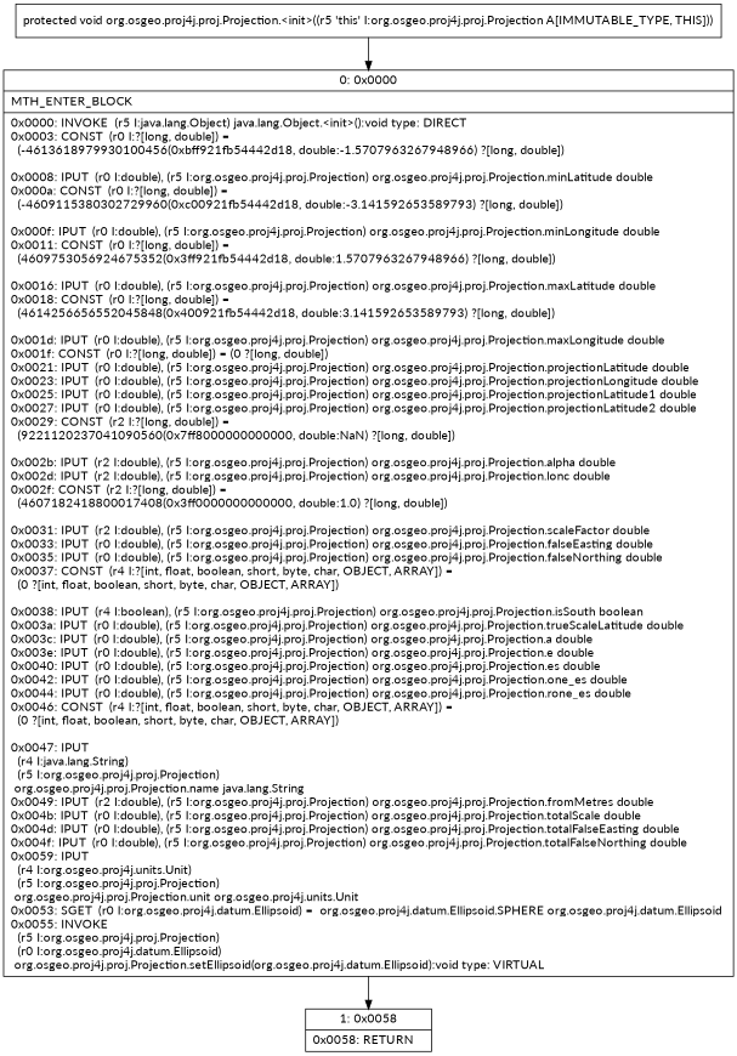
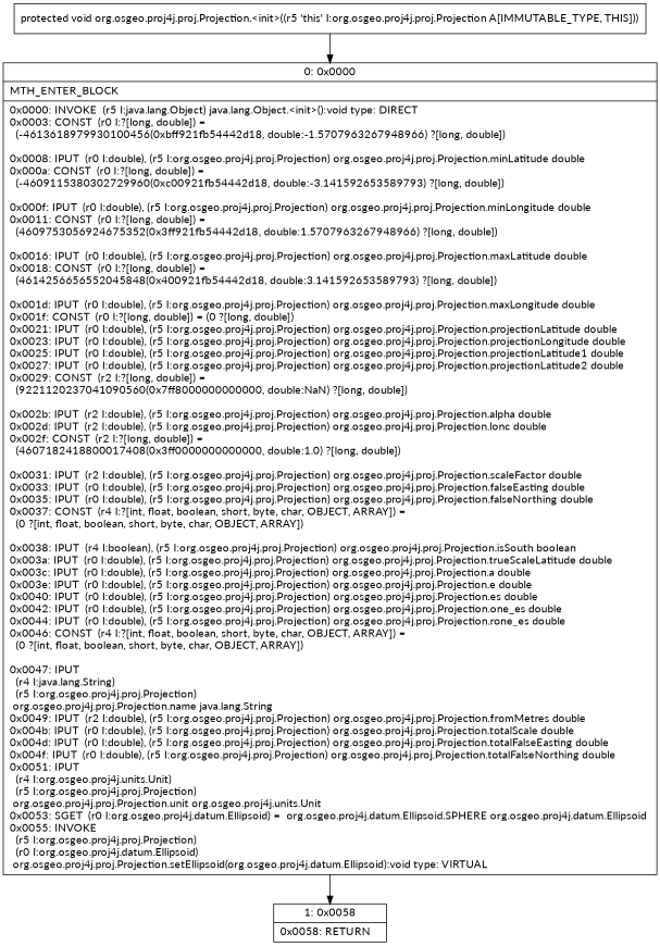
  digraph {
    fontname=Lato
    node [shape=record fontname=Lato]
    edge [fontname=Lato]
-   n1 [label="{0\:\ 0x0000|MTH_ENTER_BLOCK\l|0x0000: INVOKE  (r5 I:java.lang.Object) java.lang.Object.\<init\>():void type: DIRECT \l0x0003: CONST  (r0 I:?[long, double]) = \l  (\-4613618979930100456(0xbff921fb54442d18, double:\-1.5707963267948966) ?[long, double])\l \l0x0008: IPUT  (r0 I:double), (r5 I:org.osgeo.proj4j.proj.Projection) org.osgeo.proj4j.proj.Projection.minLatitude double \l0x000a: CONST  (r0 I:?[long, double]) = \l  (\-4609115380302729960(0xc00921fb54442d18, double:\-3.141592653589793) ?[long, double])\l \l0x000f: IPUT  (r0 I:double), (r5 I:org.osgeo.proj4j.proj.Projection) org.osgeo.proj4j.proj.Projection.minLongitude double \l0x0011: CONST  (r0 I:?[long, double]) = \l  (4609753056924675352(0x3ff921fb54442d18, double:1.5707963267948966) ?[long, double])\l \l0x0016: IPUT  (r0 I:double), (r5 I:org.osgeo.proj4j.proj.Projection) org.osgeo.proj4j.proj.Projection.maxLatitude double \l0x0018: CONST  (r0 I:?[long, double]) = \l  (4614256656552045848(0x400921fb54442d18, double:3.141592653589793) ?[long, double])\l \l0x001d: IPUT  (r0 I:double), (r5 I:org.osgeo.proj4j.proj.Projection) org.osgeo.proj4j.proj.Projection.maxLongitude double \l0x001f: CONST  (r0 I:?[long, double]) = (0 ?[long, double]) \l0x0021: IPUT  (r0 I:double), (r5 I:org.osgeo.proj4j.proj.Projection) org.osgeo.proj4j.proj.Projection.projectionLatitude double \l0x0023: IPUT  (r0 I:double), (r5 I:org.osgeo.proj4j.proj.Projection) org.osgeo.proj4j.proj.Projection.projectionLongitude double \l0x0025: IPUT  (r0 I:double), (r5 I:org.osgeo.proj4j.proj.Projection) org.osgeo.proj4j.proj.Projection.projectionLatitude1 double \l0x0027: IPUT  (r0 I:double), (r5 I:org.osgeo.proj4j.proj.Projection) org.osgeo.proj4j.proj.Projection.projectionLatitude2 double \l0x0029: CONST  (r2 I:?[long, double]) = \l  (9221120237041090560(0x7ff8000000000000, double:NaN) ?[long, double])\l \l0x002b: IPUT  (r2 I:double), (r5 I:org.osgeo.proj4j.proj.Projection) org.osgeo.proj4j.proj.Projection.alpha double \l0x002d: IPUT  (r2 I:double), (r5 I:org.osgeo.proj4j.proj.Projection) org.osgeo.proj4j.proj.Projection.lonc double \l0x002f: CONST  (r2 I:?[long, double]) = \l  (4607182418800017408(0x3ff0000000000000, double:1.0) ?[long, double])\l \l0x0031: IPUT  (r2 I:double), (r5 I:org.osgeo.proj4j.proj.Projection) org.osgeo.proj4j.proj.Projection.scaleFactor double \l0x0033: IPUT  (r0 I:double), (r5 I:org.osgeo.proj4j.proj.Projection) org.osgeo.proj4j.proj.Projection.falseEasting double \l0x0035: IPUT  (r0 I:double), (r5 I:org.osgeo.proj4j.proj.Projection) org.osgeo.proj4j.proj.Projection.falseNorthing double \l0x0037: CONST  (r4 I:?[int, float, boolean, short, byte, char, OBJECT, ARRAY]) = \l  (0 ?[int, float, boolean, short, byte, char, OBJECT, ARRAY])\l \l0x0038: IPUT  (r4 I:boolean), (r5 I:org.osgeo.proj4j.proj.Projection) org.osgeo.proj4j.proj.Projection.isSouth boolean \l0x003a: IPUT  (r0 I:double), (r5 I:org.osgeo.proj4j.proj.Projection) org.osgeo.proj4j.proj.Projection.trueScaleLatitude double \l0x003c: IPUT  (r0 I:double), (r5 I:org.osgeo.proj4j.proj.Projection) org.osgeo.proj4j.proj.Projection.a double \l0x003e: IPUT  (r0 I:double), (r5 I:org.osgeo.proj4j.proj.Projection) org.osgeo.proj4j.proj.Projection.e double \l0x0040: IPUT  (r0 I:double), (r5 I:org.osgeo.proj4j.proj.Projection) org.osgeo.proj4j.proj.Projection.es double \l0x0042: IPUT  (r0 I:double), (r5 I:org.osgeo.proj4j.proj.Projection) org.osgeo.proj4j.proj.Projection.one_es double \l0x0044: IPUT  (r0 I:double), (r5 I:org.osgeo.proj4j.proj.Projection) org.osgeo.proj4j.proj.Projection.rone_es double \l0x0046: CONST  (r4 I:?[int, float, boolean, short, byte, char, OBJECT, ARRAY]) = \l  (0 ?[int, float, boolean, short, byte, char, OBJECT, ARRAY])\l \l0x0047: IPUT  \l  (r4 I:java.lang.String)\l  (r5 I:org.osgeo.proj4j.proj.Projection)\l org.osgeo.proj4j.proj.Projection.name java.lang.String \l0x0049: IPUT  (r2 I:double), (r5 I:org.osgeo.proj4j.proj.Projection) org.osgeo.proj4j.proj.Projection.fromMetres double \l0x004b: IPUT  (r0 I:double), (r5 I:org.osgeo.proj4j.proj.Projection) org.osgeo.proj4j.proj.Projection.totalScale double \l0x004d: IPUT  (r0 I:double), (r5 I:org.osgeo.proj4j.proj.Projection) org.osgeo.proj4j.proj.Projection.totalFalseEasting double \l0x004f: IPUT  (r0 I:double), (r5 I:org.osgeo.proj4j.proj.Projection) org.osgeo.proj4j.proj.Projection.totalFalseNorthing double \l0x0059: IPUT  \l  (r4 I:org.osgeo.proj4j.units.Unit)\l  (r5 I:org.osgeo.proj4j.proj.Projection)\l org.osgeo.proj4j.proj.Projection.unit org.osgeo.proj4j.units.Unit \l0x0053: SGET  (r0 I:org.osgeo.proj4j.datum.Ellipsoid) =  org.osgeo.proj4j.datum.Ellipsoid.SPHERE org.osgeo.proj4j.datum.Ellipsoid \l0x0055: INVOKE  \l  (r5 I:org.osgeo.proj4j.proj.Projection)\l  (r0 I:org.osgeo.proj4j.datum.Ellipsoid)\l org.osgeo.proj4j.proj.Projection.setEllipsoid(org.osgeo.proj4j.datum.Ellipsoid):void type: VIRTUAL \l}"]
+   n1 [label="{0\:\ 0x0000|MTH_ENTER_BLOCK\l|0x0000: INVOKE  (r5 I:java.lang.Object) java.lang.Object.\<init\>():void type: DIRECT \l0x0003: CONST  (r0 I:?[long, double]) = \l  (\-4613618979930100456(0xbff921fb54442d18, double:\-1.5707963267948966) ?[long, double])\l \l0x0008: IPUT  (r0 I:double), (r5 I:org.osgeo.proj4j.proj.Projection) org.osgeo.proj4j.proj.Projection.minLatitude double \l0x000a: CONST  (r0 I:?[long, double]) = \l  (\-4609115380302729960(0xc00921fb54442d18, double:\-3.141592653589793) ?[long, double])\l \l0x000f: IPUT  (r0 I:double), (r5 I:org.osgeo.proj4j.proj.Projection) org.osgeo.proj4j.proj.Projection.minLongitude double \l0x0011: CONST  (r0 I:?[long, double]) = \l  (4609753056924675352(0x3ff921fb54442d18, double:1.5707963267948966) ?[long, double])\l \l0x0016: IPUT  (r0 I:double), (r5 I:org.osgeo.proj4j.proj.Projection) org.osgeo.proj4j.proj.Projection.maxLatitude double \l0x0018: CONST  (r0 I:?[long, double]) = \l  (4614256656552045848(0x400921fb54442d18, double:3.141592653589793) ?[long, double])\l \l0x001d: IPUT  (r0 I:double), (r5 I:org.osgeo.proj4j.proj.Projection) org.osgeo.proj4j.proj.Projection.maxLongitude double \l0x001f: CONST  (r0 I:?[long, double]) = (0 ?[long, double]) \l0x0021: IPUT  (r0 I:double), (r5 I:org.osgeo.proj4j.proj.Projection) org.osgeo.proj4j.proj.Projection.projectionLatitude double \l0x0023: IPUT  (r0 I:double), (r5 I:org.osgeo.proj4j.proj.Projection) org.osgeo.proj4j.proj.Projection.projectionLongitude double \l0x0025: IPUT  (r0 I:double), (r5 I:org.osgeo.proj4j.proj.Projection) org.osgeo.proj4j.proj.Projection.projectionLatitude1 double \l0x0027: IPUT  (r0 I:double), (r5 I:org.osgeo.proj4j.proj.Projection) org.osgeo.proj4j.proj.Projection.projectionLatitude2 double \l0x0029: CONST  (r2 I:?[long, double]) = \l  (9221120237041090560(0x7ff8000000000000, double:NaN) ?[long, double])\l \l0x002b: IPUT  (r2 I:double), (r5 I:org.osgeo.proj4j.proj.Projection) org.osgeo.proj4j.proj.Projection.alpha double \l0x002d: IPUT  (r2 I:double), (r5 I:org.osgeo.proj4j.proj.Projection) org.osgeo.proj4j.proj.Projection.lonc double \l0x002f: CONST  (r2 I:?[long, double]) = \l  (4607182418800017408(0x3ff0000000000000, double:1.0) ?[long, double])\l \l0x0031: IPUT  (r2 I:double), (r5 I:org.osgeo.proj4j.proj.Projection) org.osgeo.proj4j.proj.Projection.scaleFactor double \l0x0033: IPUT  (r0 I:double), (r5 I:org.osgeo.proj4j.proj.Projection) org.osgeo.proj4j.proj.Projection.falseEasting double \l0x0035: IPUT  (r0 I:double), (r5 I:org.osgeo.proj4j.proj.Projection) org.osgeo.proj4j.proj.Projection.falseNorthing double \l0x0037: CONST  (r4 I:?[int, float, boolean, short, byte, char, OBJECT, ARRAY]) = \l  (0 ?[int, float, boolean, short, byte, char, OBJECT, ARRAY])\l \l0x0038: IPUT  (r4 I:boolean), (r5 I:org.osgeo.proj4j.proj.Projection) org.osgeo.proj4j.proj.Projection.isSouth boolean \l0x003a: IPUT  (r0 I:double), (r5 I:org.osgeo.proj4j.proj.Projection) org.osgeo.proj4j.proj.Projection.trueScaleLatitude double \l0x003c: IPUT  (r0 I:double), (r5 I:org.osgeo.proj4j.proj.Projection) org.osgeo.proj4j.proj.Projection.a double \l0x003e: IPUT  (r0 I:double), (r5 I:org.osgeo.proj4j.proj.Projection) org.osgeo.proj4j.proj.Projection.e double \l0x0040: IPUT  (r0 I:double), (r5 I:org.osgeo.proj4j.proj.Projection) org.osgeo.proj4j.proj.Projection.es double \l0x0042: IPUT  (r0 I:double), (r5 I:org.osgeo.proj4j.proj.Projection) org.osgeo.proj4j.proj.Projection.one_es double \l0x0044: IPUT  (r0 I:double), (r5 I:org.osgeo.proj4j.proj.Projection) org.osgeo.proj4j.proj.Projection.rone_es double \l0x0046: CONST  (r4 I:?[int, float, boolean, short, byte, char, OBJECT, ARRAY]) = \l  (0 ?[int, float, boolean, short, byte, char, OBJECT, ARRAY])\l \l0x0047: IPUT  \l  (r4 I:java.lang.String)\l  (r5 I:org.osgeo.proj4j.proj.Projection)\l org.osgeo.proj4j.proj.Projection.name java.lang.String \l0x0049: IPUT  (r2 I:double), (r5 I:org.osgeo.proj4j.proj.Projection) org.osgeo.proj4j.proj.Projection.fromMetres double \l0x004b: IPUT  (r0 I:double), (r5 I:org.osgeo.proj4j.proj.Projection) org.osgeo.proj4j.proj.Projection.totalScale double \l0x004d: IPUT  (r0 I:double), (r5 I:org.osgeo.proj4j.proj.Projection) org.osgeo.proj4j.proj.Projection.totalFalseEasting double \l0x004f: IPUT  (r0 I:double), (r5 I:org.osgeo.proj4j.proj.Projection) org.osgeo.proj4j.proj.Projection.totalFalseNorthing double \l0x0051: IPUT  \l  (r4 I:org.osgeo.proj4j.units.Unit)\l  (r5 I:org.osgeo.proj4j.proj.Projection)\l org.osgeo.proj4j.proj.Projection.unit org.osgeo.proj4j.units.Unit \l0x0053: SGET  (r0 I:org.osgeo.proj4j.datum.Ellipsoid) =  org.osgeo.proj4j.datum.Ellipsoid.SPHERE org.osgeo.proj4j.datum.Ellipsoid \l0x0055: INVOKE  \l  (r5 I:org.osgeo.proj4j.proj.Projection)\l  (r0 I:org.osgeo.proj4j.datum.Ellipsoid)\l org.osgeo.proj4j.proj.Projection.setEllipsoid(org.osgeo.proj4j.datum.Ellipsoid):void type: VIRTUAL \l}"]
    n2 [label="{1\:\ 0x0058|0x0058: RETURN   \l}"]
    n3 [label="{protected void org.osgeo.proj4j.proj.Projection.\<init\>((r5 'this' I:org.osgeo.proj4j.proj.Projection A[IMMUTABLE_TYPE, THIS])) }"]
    n1 -> n2
    n3 -> n1
  }
